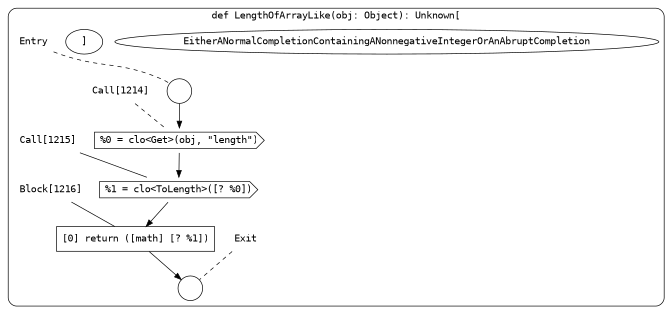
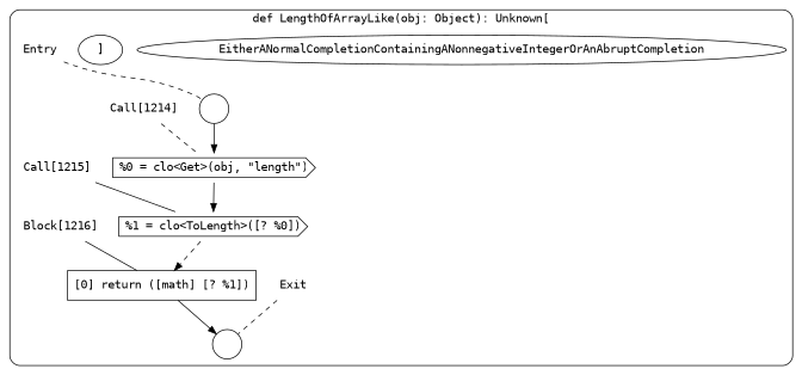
  digraph {
    fontname=Consolas
    node [fontname=Consolas shape=none]
    edge [arrowhead=none color=black fontname=Consolas]
    EitherANormalCompletionContainingANonnegativeIntegerOrAnAbruptCompletion [shape=""]
    "]" [shape=""]
    n3 [label=<<font color="black">Entry</font>>]
    n4 [color=black fillcolor=white label=" " shape=circle style=filled]
    n5 [color=black fillcolor=white label=<<font color="black">%0 = clo&lt;Get&gt;(obj, &quot;length&quot;)</font>> shape=cds style=filled]
    n6 [color=black fillcolor=white label=<<font color="black">%1 = clo&lt;ToLength&gt;([? %0])</font>> shape=cds style=filled]
    n7 [label=<<font color="black">Exit</font>>]
    n8 [color=black fillcolor=white label=" " shape=circle style=filled]
    n9 [label=<<font color="black">Call[1214]</font>>]
    n10 [color=black fillcolor=white label=<<font color="black">[0] return ([math] [? %1])<BR ALIGN="LEFT"/></font>> shape=box style=filled]
    n11 [label=<<font color="black">Call[1215]</font>>]
    n12 [label=<<font color="black">Block[1216]</font>>]
    subgraph cluster_1 {
      label="def LengthOfArrayLike(obj: Object): Unknown["
      style=rounded
      EitherANormalCompletionContainingANonnegativeIntegerOrAnAbruptCompletion
      "]"
      n3
      n4
      n5
      n6
      n7
      n8
      n9
      n10
      n11
      n12
    }
    n3 -> n4 [style=dashed]
    n4 -> n5 [arrowhead=""]
    n5 -> n6 [arrowhead=""]
-   n6 -> n10 [arrowhead=""]
+   n6 -> n10 [style=dashed arrowhead=""]
    n7 -> n8 [style=dashed]
    n9 -> n5 [style=dashed]
    n10 -> n8 [arrowhead=""]
    n11 -> n6 [style=solid]
    n12 -> n10 [style=solid]
  }
